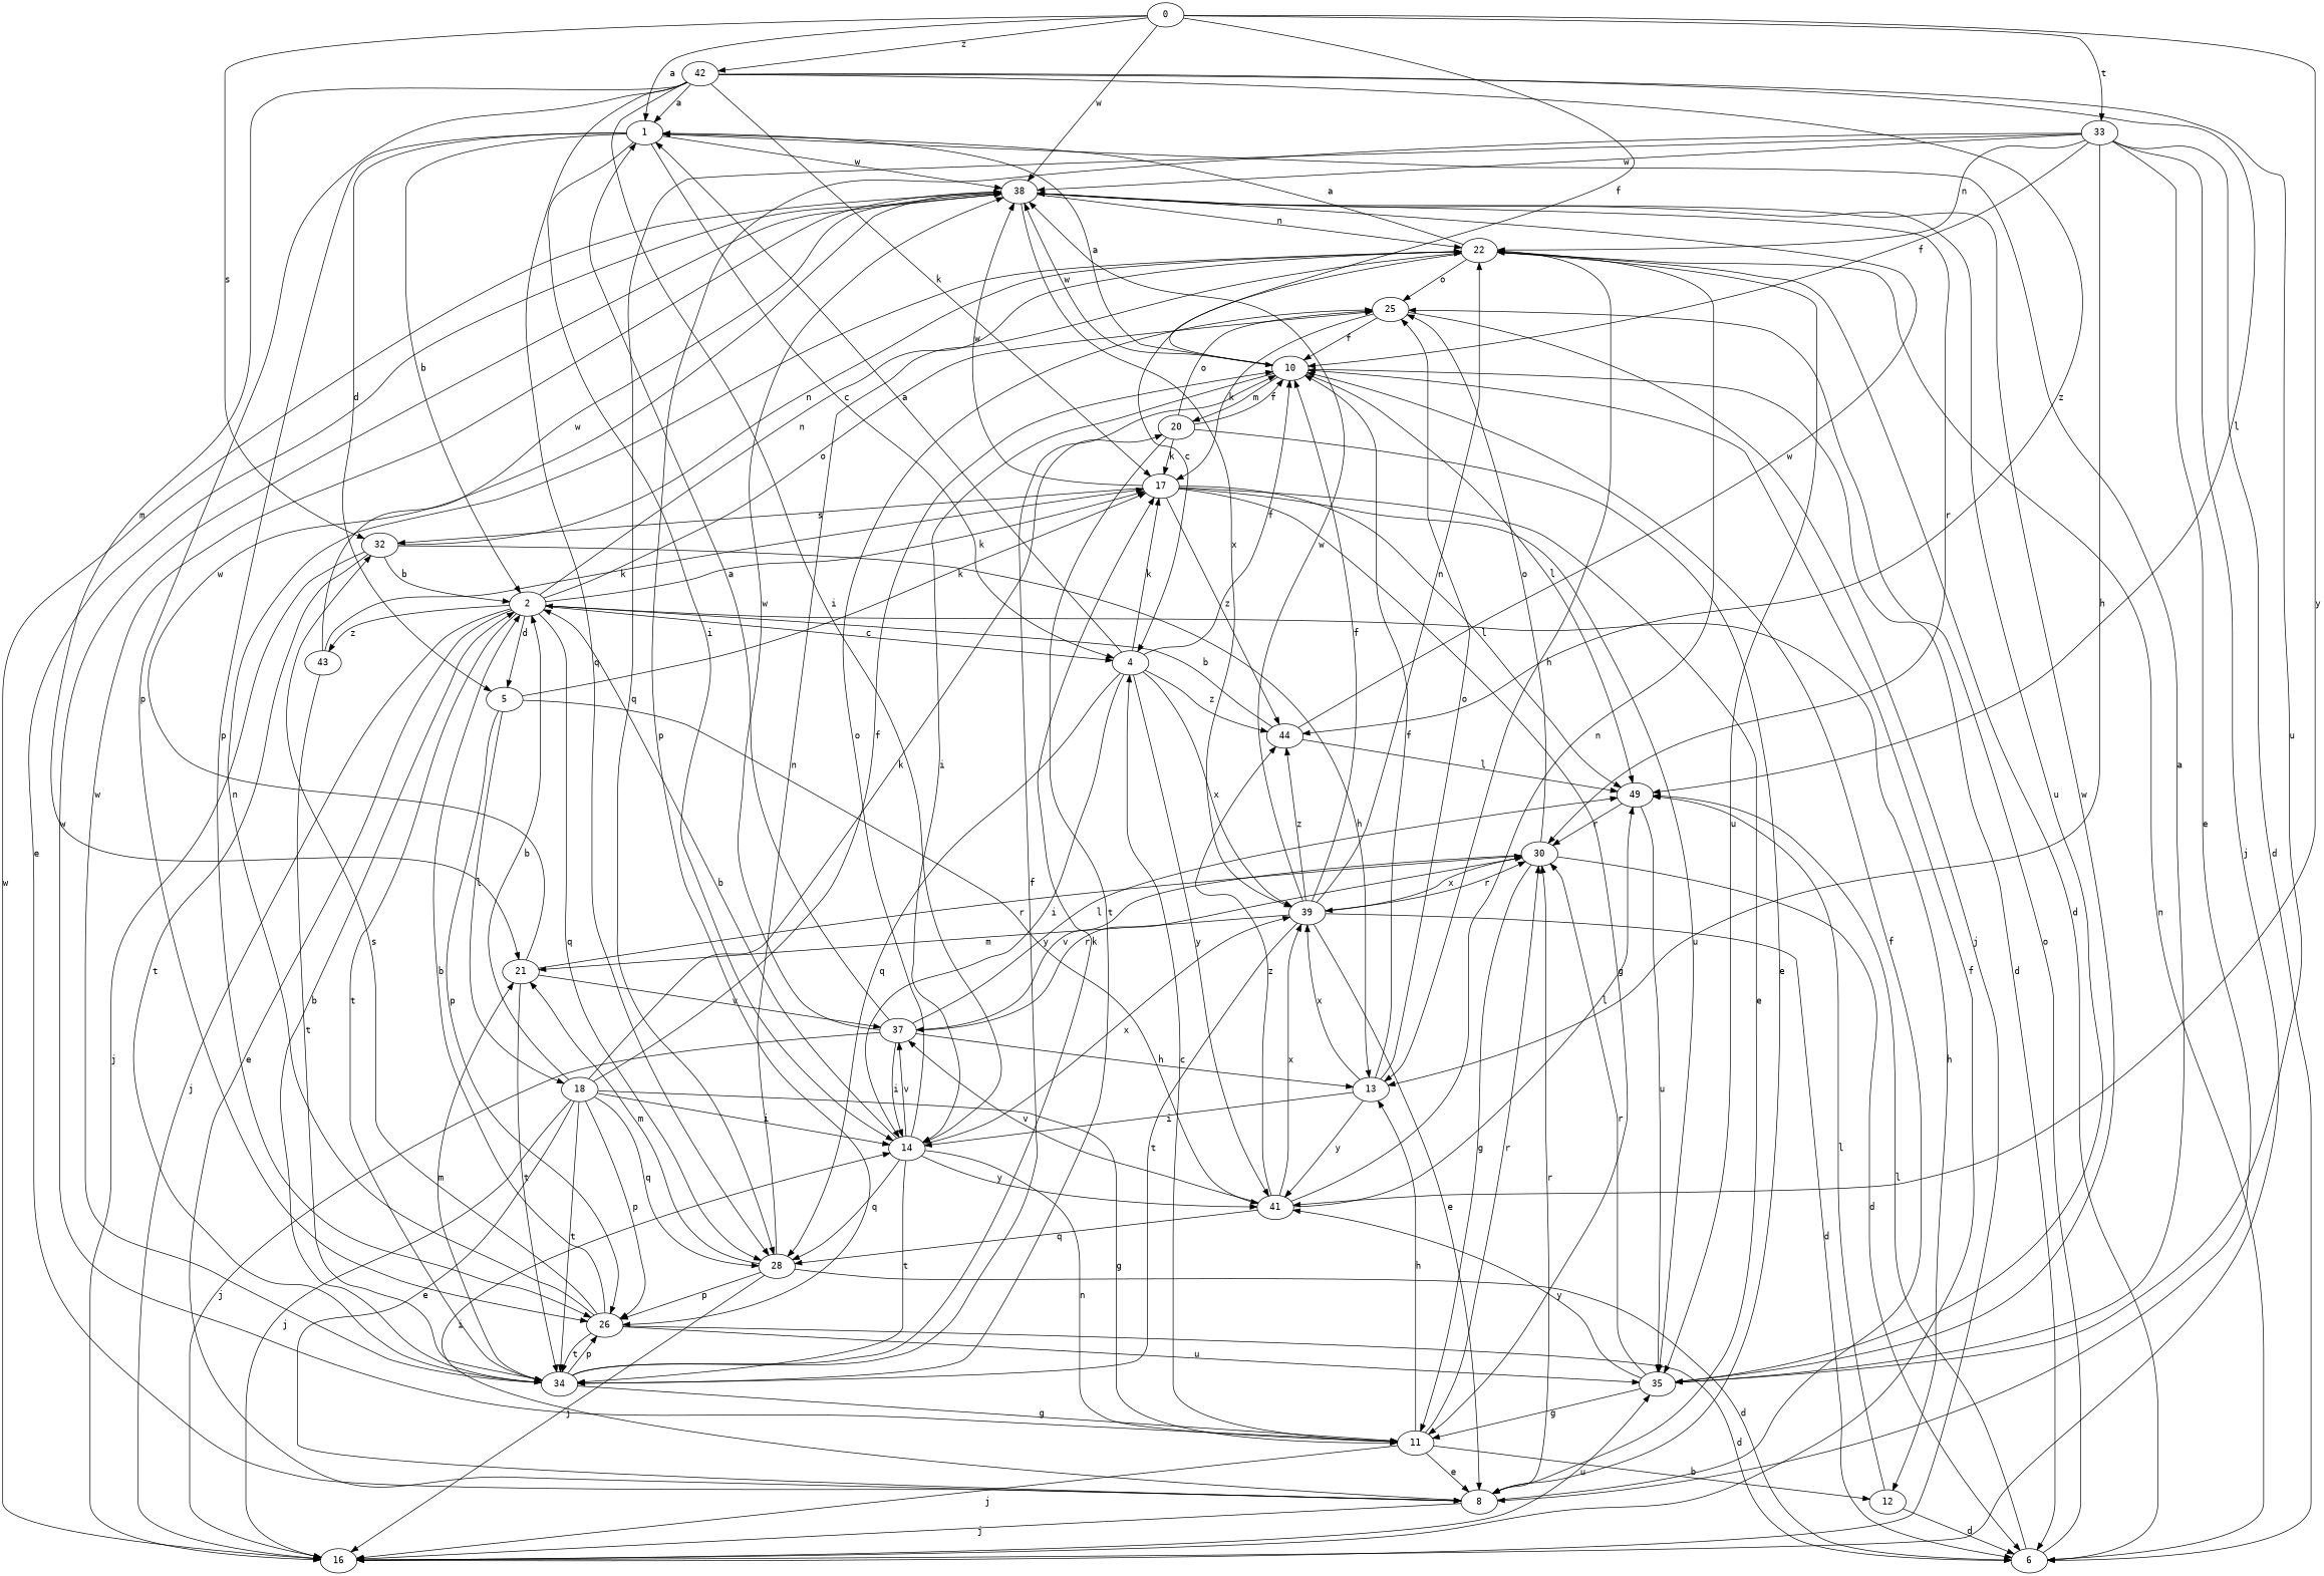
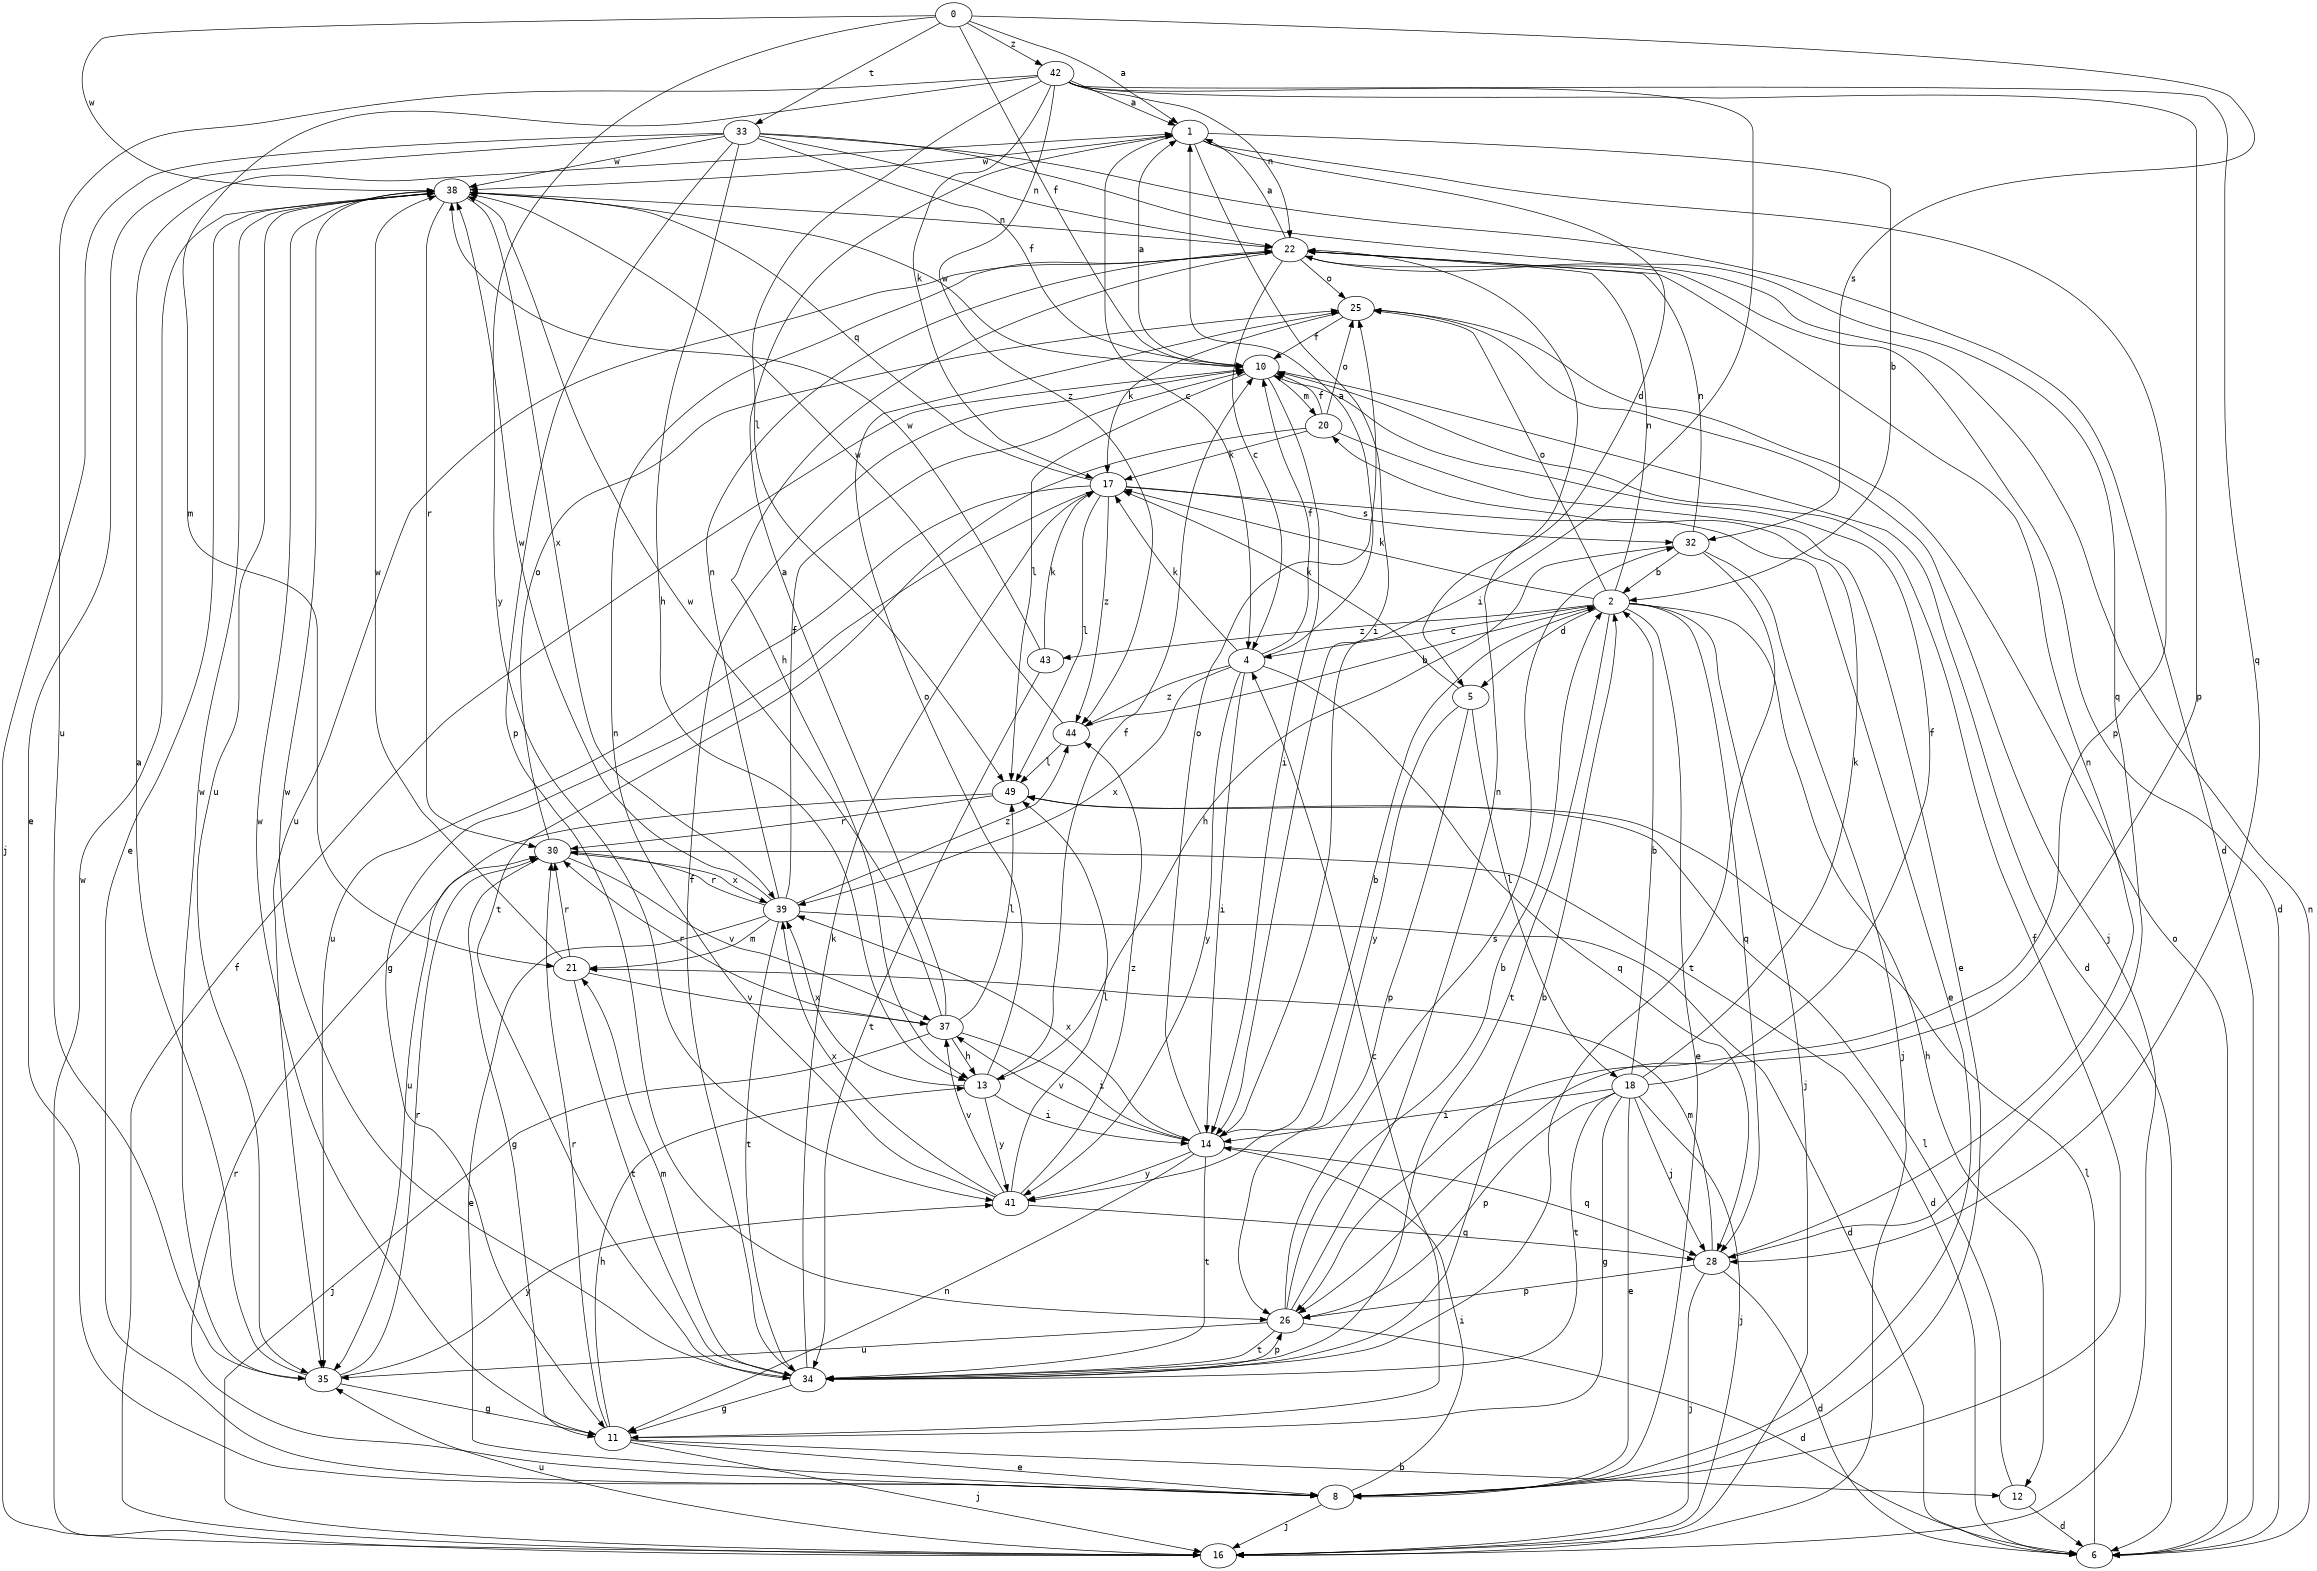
  strict digraph {
    fontname="DejaVu Sans Mono"
    node [fontname="DejaVu Sans Mono"]
    edge [fontname="DejaVu Sans Mono"]
    0
    1
    10
    32
    33
    38
    41
    42
    2
    4
    5
    14
    26
    6
    n15 [label=49]
    20
    16
    22
    34
    13
    8
    28
    39
    30
    35
    44
    37
    17
    21
    12
    25
    43
    18
    11
    0 -> 1 [label=a]
    0 -> 10 [label=f]
    0 -> 32 [label=s]
    0 -> 33 [label=t]
    0 -> 38 [label=w]
    0 -> 41 [label=y]
    0 -> 42 [label=z]
    1 -> 38 [label=w]
    1 -> 2 [label=b]
    1 -> 4 [label=c]
    1 -> 5 [label=d]
    1 -> 14 [label=i]
    1 -> 26 [label=p]
    10 -> 1 [label=a]
    10 -> 38 [label=w]
    10 -> 14 [label=i]
    10 -> 6 [label=d]
    10 -> n15 [label=l]
    10 -> 20 [label=m]
    32 -> 2 [label=b]
    32 -> 16 [label=j]
    32 -> 22 [label=n]
    32 -> 34 [label=t]
    32 -> 13 [label=h]
    33 -> 10 [label=f]
    33 -> 38 [label=w]
    33 -> 26 [label=p]
    33 -> 6 [label=d]
    33 -> 16 [label=j]
    33 -> 22 [label=n]
    33 -> 13 [label=h]
    33 -> 8 [label=e]
    33 -> 28 [label=q]
    38 -> 22 [label=n]
    38 -> 8 [label=e]
    38 -> 39 [label=x]
    38 -> 30 [label=r]
    38 -> 35 [label=u]
    41 -> n15 [label=l]
    41 -> 22 [label=n]
    41 -> 28 [label=q]
    41 -> 39 [label=x]
    41 -> 44 [label=z]
    41 -> 37 [label=v]
    42 -> 1 [label=a]
    42 -> 14 [label=i]
    42 -> 26 [label=p]
    42 -> n15 [label=l]
+   42 -> 22 [label=n]
    42 -> 28 [label=q]
    42 -> 35 [label=u]
    42 -> 44 [label=z]
    42 -> 17 [label=k]
    42 -> 21 [label=m]
    2 -> 4 [label=c]
    2 -> 5 [label=d]
    2 -> 16 [label=j]
    2 -> 22 [label=n]
    2 -> 34 [label=t]
    2 -> 8 [label=e]
    2 -> 28 [label=q]
    2 -> 17 [label=k]
    2 -> 12 [label=h]
    2 -> 25 [label=o]
    2 -> 43 [label=z]
    4 -> 1 [label=a]
    4 -> 10 [label=f]
    4 -> 41 [label=y]
    4 -> 14 [label=i]
    4 -> 28 [label=q]
    4 -> 39 [label=x]
    4 -> 44 [label=z]
    4 -> 17 [label=k]
    5 -> 41 [label=y]
    5 -> 26 [label=p]
    5 -> 17 [label=k]
    5 -> 18 [label=l]
    14 -> 41 [label=y]
    14 -> 2 [label=b]
    14 -> 34 [label=t]
    14 -> 28 [label=q]
    14 -> 39 [label=x]
    14 -> 37 [label=v]
    14 -> 25 [label=o]
    14 -> 11 [label=n]
    26 -> 32 [label=s]
    26 -> 2 [label=b]
    26 -> 6 [label=d]
    26 -> 22 [label=n]
    26 -> 34 [label=t]
    26 -> 35 [label=u]
    6 -> n15 [label=l]
    6 -> 22 [label=n]
    6 -> 25 [label=o]
    n15 -> 30 [label=r]
    n15 -> 35 [label=u]
    20 -> 10 [label=f]
    20 -> 34 [label=t]
    20 -> 8 [label=e]
    20 -> 17 [label=k]
    20 -> 25 [label=o]
    16 -> 10 [label=f]
    16 -> 38 [label=w]
    16 -> 35 [label=u]
    22 -> 1 [label=a]
    22 -> 4 [label=c]
    22 -> 6 [label=d]
    22 -> 13 [label=h]
    22 -> 35 [label=u]
    22 -> 25 [label=o]
    34 -> 10 [label=f]
    34 -> 38 [label=w]
    34 -> 2 [label=b]
    34 -> 26 [label=p]
    34 -> 17 [label=k]
    34 -> 21 [label=m]
    34 -> 11 [label=g]
    13 -> 10 [label=f]
    13 -> 41 [label=y]
    13 -> 14 [label=i]
    13 -> 39 [label=x]
    13 -> 25 [label=o]
    8 -> 10 [label=f]
    8 -> 14 [label=i]
    8 -> 16 [label=j]
    8 -> 30 [label=r]
    28 -> 26 [label=p]
    28 -> 6 [label=d]
    28 -> 16 [label=j]
    28 -> 22 [label=n]
    28 -> 21 [label=m]
    39 -> 10 [label=f]
    39 -> 38 [label=w]
    39 -> 6 [label=d]
    39 -> 22 [label=n]
    39 -> 34 [label=t]
    39 -> 8 [label=e]
    39 -> 30 [label=r]
    39 -> 44 [label=z]
    39 -> 21 [label=m]
    30 -> 6 [label=d]
    30 -> 39 [label=x]
    30 -> 37 [label=v]
    30 -> 25 [label=o]
    30 -> 11 [label=g]
    35 -> 1 [label=a]
    35 -> 38 [label=w]
    35 -> 41 [label=y]
    35 -> 30 [label=r]
    35 -> 11 [label=g]
    44 -> 38 [label=w]
    44 -> 2 [label=b]
    44 -> n15 [label=l]
    37 -> 1 [label=a]
    37 -> 38 [label=w]
    37 -> 14 [label=i]
    37 -> n15 [label=l]
    37 -> 16 [label=j]
    37 -> 13 [label=h]
    37 -> 30 [label=r]
    17 -> 32 [label=s]
-   17 -> 38 [label=w]
+   17 -> 38 [label=q]
    17 -> n15 [label=l]
    17 -> 8 [label=e]
    17 -> 35 [label=u]
    17 -> 44 [label=z]
    17 -> 11 [label=g]
    21 -> 38 [label=w]
    21 -> 34 [label=t]
    21 -> 30 [label=r]
    21 -> 37 [label=v]
    12 -> 6 [label=d]
    12 -> n15 [label=l]
    25 -> 10 [label=f]
    25 -> 16 [label=j]
    25 -> 17 [label=k]
    43 -> 38 [label=w]
    43 -> 34 [label=t]
    43 -> 17 [label=k]
    18 -> 10 [label=f]
    18 -> 2 [label=b]
    18 -> 14 [label=i]
    18 -> 26 [label=p]
    18 -> 20 [label=k]
    18 -> 16 [label=j]
    18 -> 34 [label=t]
    18 -> 8 [label=e]
-   18 -> 28 [label=q]
+   18 -> 28 [label=j]
    18 -> 11 [label=g]
    11 -> 38 [label=w]
    11 -> 4 [label=c]
    11 -> 16 [label=j]
    11 -> 13 [label=h]
    11 -> 8 [label=e]
    11 -> 30 [label=r]
    11 -> 12 [label=b]
  }
